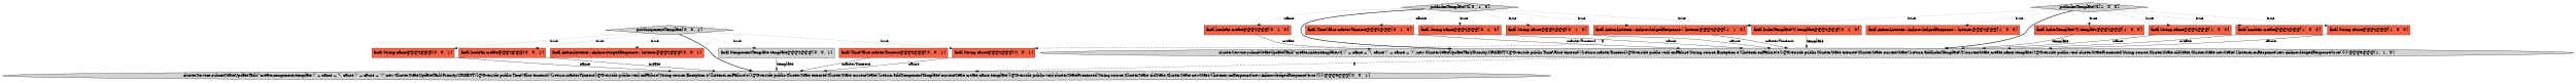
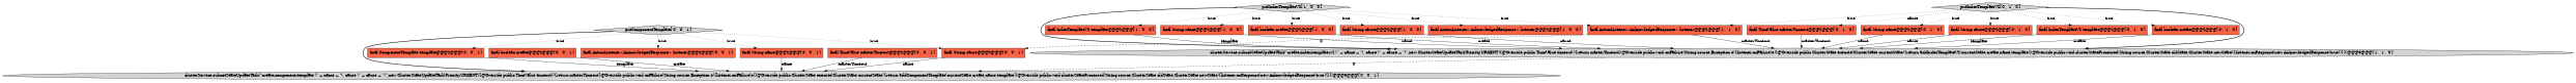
  digraph {
    node [fillcolor=tomato shape=box style=filled]
    edge [style=dotted]
    n1 [fillcolor=lightgray label="putComponentTemplate['0', '0', '1']" shape=diamond]
    n2 [label="final String name@@@2@@@['0', '0', '1']"]
    n3 [fillcolor=lightgray label="clusterService.submitStateUpdateTask(\"create-component-template (\" + name + \"(, cause (\" + cause + \"(\",new ClusterStateUpdateTask(Priority.URGENT){@Override public TimeValue timeout(){return masterTimeout}@Override public void onFailure(String source,Exception e){listener.onFailure(e)}@Override public ClusterState execute(ClusterState currentState){return addComponentTemplate(currentState,create,name,template)}@Override public void clusterStateProcessed(String source,ClusterState oldState,ClusterState newState){listener.onResponse(new AcknowledgedResponse(true))}})@@@3@@@['0', '0', '1']" shape=ellipse]
    n4 [label="final boolean create@@@2@@@['0', '0', '1']"]
    n5 [label="final String cause@@@2@@@['0', '0', '1']"]
-   n6 [fillcolor=lightgray label="final ComponentTemplate template@@@2@@@['0', '0', '1']"]
+   n6 [label="final ComponentTemplate template@@@2@@@['0', '0', '1']"]
    n7 [label="final ActionListener<AcknowledgedResponse> listener@@@2@@@['0', '0', '1']"]
    n8 [label="final TimeValue masterTimeout@@@2@@@['0', '0', '1']"]
    n9 [label="final boolean create@@@2@@@['1', '0', '0']"]
    n10 [fillcolor=lightgray label="clusterService.submitStateUpdateTask(\"create-index-template-v2 (\" + name + \"(, cause (\" + cause + \"(\",new ClusterStateUpdateTask(Priority.URGENT){@Override public TimeValue timeout(){return masterTimeout}@Override public void onFailure(String source,Exception e){listener.onFailure(e)}@Override public ClusterState execute(ClusterState currentState){return addIndexTemplateV2(currentState,create,name,template)}@Override public void clusterStateProcessed(String source,ClusterState oldState,ClusterState newState){listener.onResponse(new AcknowledgedResponse(true))}})@@@3@@@['1', '1', '0']" shape=ellipse]
    n11 [label="final String cause@@@2@@@['0', '1', '0']"]
    n12 [label="final String name@@@2@@@['1', '0', '0']"]
    n13 [label="final IndexTemplateV2 template@@@2@@@['0', '1', '0']"]
    n14 [label="final String cause@@@2@@@['1', '0', '0']"]
    n15 [label="final boolean create@@@2@@@['0', '1', '0']"]
    n16 [fillcolor=lightgray label="putIndexTemplateV2['1', '0', '0']" shape=diamond]
    n17 [label="final IndexTemplateV2 template@@@2@@@['1', '0', '0']"]
    n18 [label="final ActionListener<AcknowledgedResponse> listener@@@2@@@['1', '1', '0']"]
    n19 [label="final ActionListener<AcknowledgedResponse> listener@@@2@@@['1', '0', '0']"]
    n20 [fillcolor=lightgray label="putIndexTemplateV2['0', '1', '0']" shape=diamond]
    n21 [label="final TimeValue masterTimeout@@@2@@@['0', '1', '0']"]
    n22 [label="final String name@@@2@@@['0', '1', '0']"]
    n1 -> n2 [label=true]
    n1 -> n3 [style=bold]
-   n1 -> n4 [label=true]
    n1 -> n5 [label=true]
    n1 -> n6 [label=true]
    n1 -> n7 [label=true]
    n2 -> n3 [label=name style=solid]
    n4 -> n3 [label=create style=solid]
    n5 -> n3 [label=cause style=solid]
    n6 -> n3 [label=template style=solid]
    n8 -> n3 [label=masterTimeout style=solid]
    n9 -> n10 [label=create style=solid]
    n10 -> n3 [label=0 style=dashed]
    n11 -> n10 [label=cause style=solid]
    n12 -> n10 [label=name style=solid]
    n13 -> n10 [label=template style=solid]
    n14 -> n10 [label=cause style=solid]
    n15 -> n10 [label=create style=solid]
    n16 -> n9 [label=true]
    n16 -> n10 [style=bold]
    n16 -> n12 [label=true]
    n16 -> n14 [label=true]
    n16 -> n17 [label=true]
    n16 -> n18 [label=true]
    n16 -> n19 [label=true]
    n17 -> n10 [label=template style=solid]
    n18 -> n5 [label=0 style=dashed]
    n18 -> n10 [label=masterTimeout style=solid]
    n20 -> n10 [style=bold]
    n20 -> n11 [label=true]
    n20 -> n13 [label=true]
-   n20 -> n15 [label=name]
+   n20 -> n15 [label=true]
    n20 -> n18 [label=true]
    n20 -> n21 [label=cause]
    n20 -> n22 [label=true]
    n21 -> n10 [label=masterTimeout style=solid]
    n22 -> n10 [label=name style=solid]
  }
